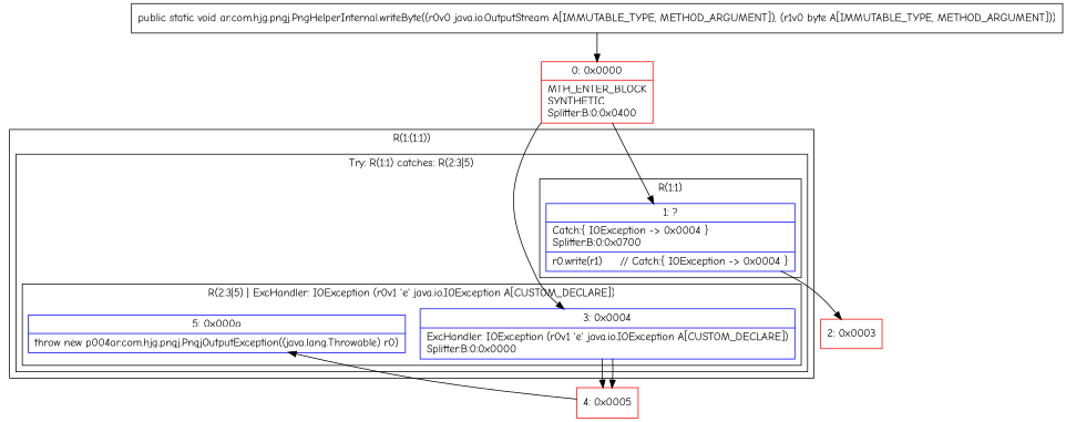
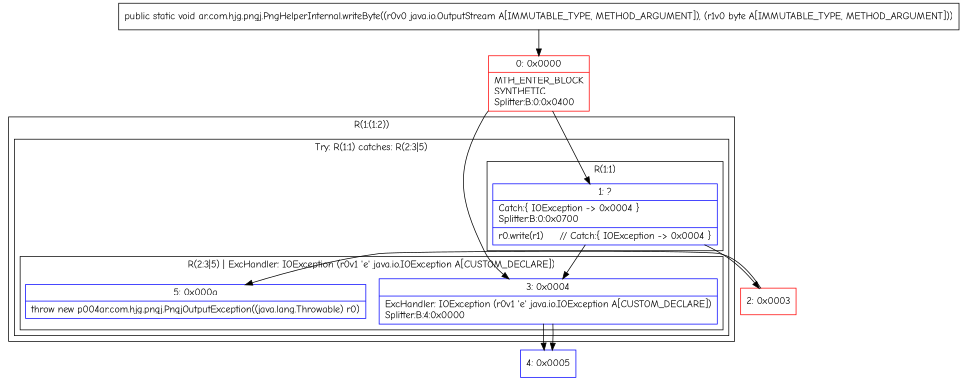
  digraph {
    fontname="Comic Neue"
    node [color=blue fontname="Comic Neue" shape=record]
    edge [fontname="Comic Neue"]
    n1 [label="{1\:\ ?|Catch:\{ IOException \-\> 0x0004 \}\lSplitter:B:0:0x0700\l|r0.write(r1)     \/\/ Catch:\{ IOException \-\> 0x0004 \}\l}"]
-   n2 [label="{3\:\ 0x0004|ExcHandler: IOException (r0v1 'e' java.io.IOException A[CUSTOM_DECLARE])\lSplitter:B:0:0x0000\l}"]
+   n2 [label="{3\:\ 0x0004|ExcHandler: IOException (r0v1 'e' java.io.IOException A[CUSTOM_DECLARE])\lSplitter:B:4:0x0000\l}"]
    n3 [label="{5\:\ 0x000a|throw new p004ar.com.hjg.pngj.PngjOutputException((java.lang.Throwable) r0)\l}"]
    n4 [color=red label="{2\:\ 0x0003}"]
-   n5 [color=red label="{4\:\ 0x0005}"]
+   n5 [label="{4\:\ 0x0005}"]
    n6 [color=red label="{0\:\ 0x0000|MTH_ENTER_BLOCK\lSYNTHETIC\lSplitter:B:0:0x0400\l}"]
    n7 [label="{public static void ar.com.hjg.pngj.PngHelperInternal.writeByte((r0v0 java.io.OutputStream A[IMMUTABLE_TYPE, METHOD_ARGUMENT]), (r1v0 byte A[IMMUTABLE_TYPE, METHOD_ARGUMENT])) }" color=""]
    subgraph cluster_1 {
-     label="R(1:(1:1))"
+     label="R(1:(1:2))"
      subgraph cluster_2 {
        label="Try: R(1:1) catches: R(2:3|5)"
        subgraph cluster_3 {
          label="R(1:1)"
          n1
        }
        subgraph cluster_4 {
          label="R(2:3|5) | ExcHandler: IOException (r0v1 'e' java.io.IOException A[CUSTOM_DECLARE])\l"
          n2
          n3
        }
      }
    }
    subgraph cluster_5 {
      label="R(2:3|5) | ExcHandler: IOException (r0v1 'e' java.io.IOException A[CUSTOM_DECLARE])\l"
    }
+   n1 -> n2
    n1 -> n4
    n2 -> n5
    n2 -> n5
-   n5 -> n3
+   n4 -> n3
    n6 -> n1
    n6 -> n2
    n7 -> n6
  }
